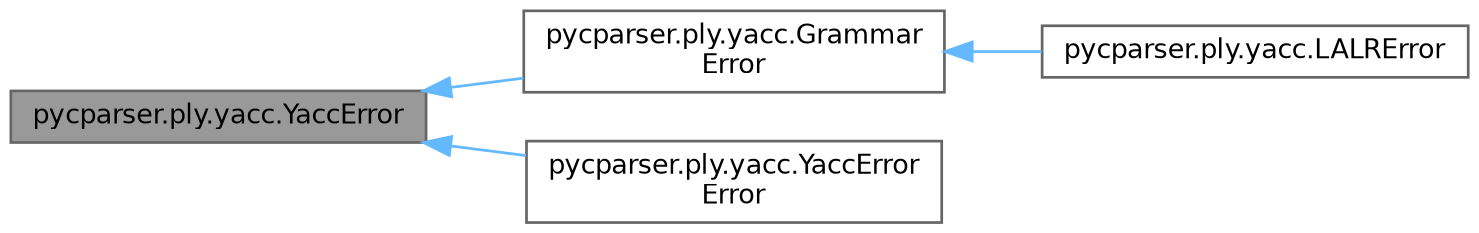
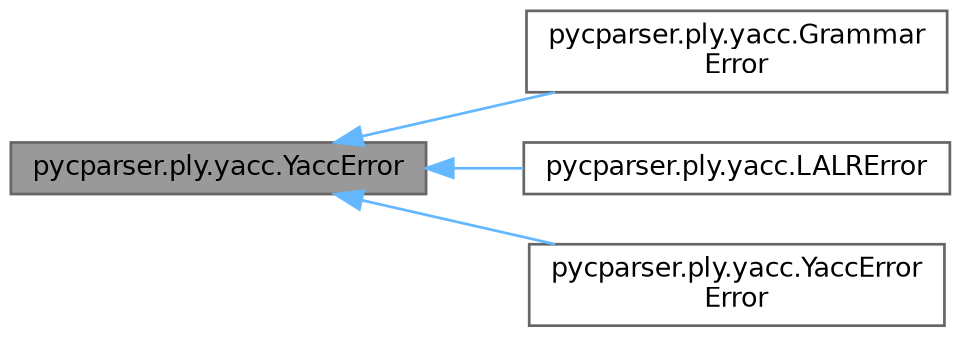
  digraph {
    rankdir=LR
    node [color=gray40 fillcolor=white fontname=Helvetica fontsize=10 shape=box style=filled]
    edge [color=steelblue1 dir=back fontname=Helvetica fontsize=10 labelfontname=Helvetica labelfontsize=10 style=solid]
    n1 [fillcolor=grey60 fontcolor=black height=0.2 label="pycparser.ply.yacc.YaccError" width=0.4]
    n2 [height=0.2 label="pycparser.ply.yacc.Grammar\lError" width=0.4]
    n3 [height=0.2 label="pycparser.ply.yacc.LALRError" width=0.4]
    n4 [height=0.2 label="pycparser.ply.yacc.YaccError\lError" width=0.4]
    n1 -> n2
-   n2 -> n3
+   n1 -> n3
    n1 -> n4
  }
